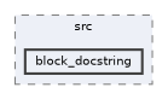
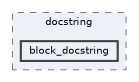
  digraph {
    compound=true
    rankdir=LR
    n1 [color=grey25 fillcolor="#edf0f7" fontname=Helvetica fontsize=10 height=0.2 label=block_docstring shape=box style="filled,bold" width=0.4]
    subgraph cluster_1 {
      bgcolor="#edf0f7"
      fontname=Helvetica
      fontsize=10
-     label=src
+     label=docstring
      pencolor=grey50
      style="filled,dashed"
      n1
    }
  }
